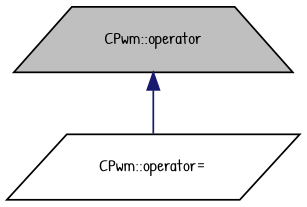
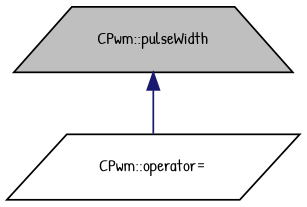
  digraph {
    rankdir=TB
    fontname="Patrick Hand"
    node [color=black fontname="Patrick Hand" fontsize=10 style=filled]
-   n1 [fillcolor=grey75 fontcolor=black height=0.2 label="CPwm::operator" shape=trapezium width=0.4]
+   n1 [fillcolor=grey75 fontcolor=black height=0.2 label="CPwm::pulseWidth" shape=trapezium width=0.4]
    n2 [fillcolor=white height=0.2 label="CPwm::operator=" shape=parallelogram width=0.4]
    n1 -> n2 [color=midnightblue dir=back fontname="Patrick Hand" fontsize=10 labelfontname=Helvetica labelfontsize=10 style=solid]
  }
